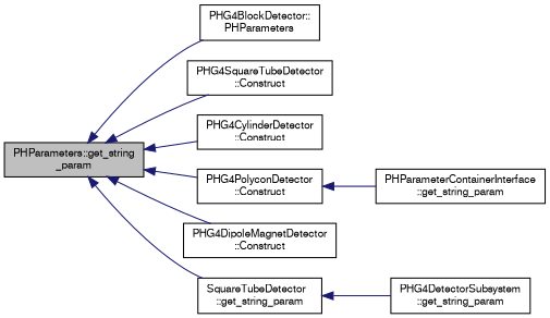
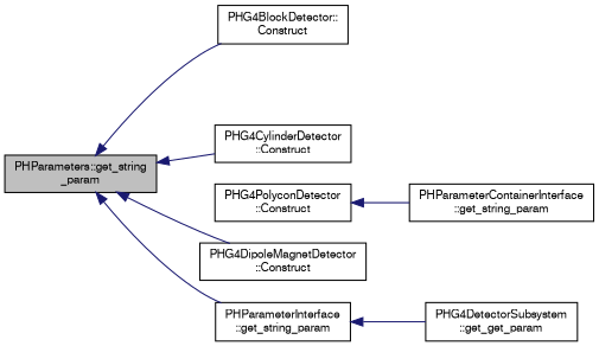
  digraph {
    rankdir=LR
    node [color=black fontname=FreeSans fontsize=10 shape=record]
    edge [color=midnightblue dir=back fontname=FreeSans fontsize=10 labelfontname=FreeSans labelfontsize=10 style=solid]
    n1 [fillcolor=grey75 fontcolor=black height=0.2 label="PHParameters::get_string\l_param" style=filled width=0.4]
-   n2 [height=0.2 label="PHG4BlockDetector::\lPHParameters" width=0.4]
-   n3 [height=0.2 label="PHG4SquareTubeDetector\l::Construct" width=0.4]
+   n2 [height=0.2 label="PHG4BlockDetector::\lConstruct" width=0.4]
    n4 [height=0.2 label="PHG4CylinderDetector\l::Construct" width=0.4]
    n5 [height=0.2 label="PHG4PolyconDetector\l::Construct" width=0.4]
    n6 [height=0.2 label="PHG4DipoleMagnetDetector\l::Construct" width=0.4]
-   n7 [height=0.2 label="SquareTubeDetector\l::get_string_param" width=0.4]
+   n7 [height=0.2 label="PHParameterInterface\l::get_string_param" width=0.4]
    n8 [height=0.2 label="PHParameterContainerInterface\l::get_string_param" width=0.4]
-   n9 [height=0.2 label="PHG4DetectorSubsystem\l::get_string_param" width=0.4]
+   n9 [height=0.2 label="PHG4DetectorSubsystem\l::get_get_param" width=0.4]
    n1 -> n2
-   n1 -> n3
    n1 -> n4
-   n1 -> n5
    n1 -> n6
    n1 -> n7
    n5 -> n8
    n7 -> n9
  }
